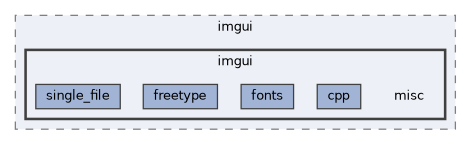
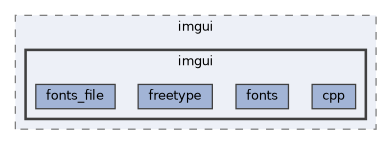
  digraph {
    compound=true
    node [fontname=Helvetica fontsize=10 shape=box color=grey25 fillcolor="#a2b4d6" style=filled]
-   n1 [height=0.2 label=misc shape=plaintext width=0.4 color="" fillcolor="" style=""]
    n2 [height=0.2 label=cpp width=0.4]
    n3 [height=0.2 label=fonts width=0.4]
    n4 [height=0.2 label=freetype width=0.4]
-   n5 [height=0.2 label=single_file width=0.4]
+   n5 [height=0.2 label=fonts_file width=0.4]
    subgraph cluster_1 {
      bgcolor="#edf0f7"
      fontname=Helvetica
      fontsize=10
      label=imgui
      pencolor=grey50
      style="filled,dashed"
      subgraph cluster_2 {
        bgcolor="#edf0f7"
        fontname=Helvetica
        fontsize=10
        pencolor=grey25
        style="filled,bold"
-       n1
        n2
        n3
        n4
        n5
      }
    }
  }
